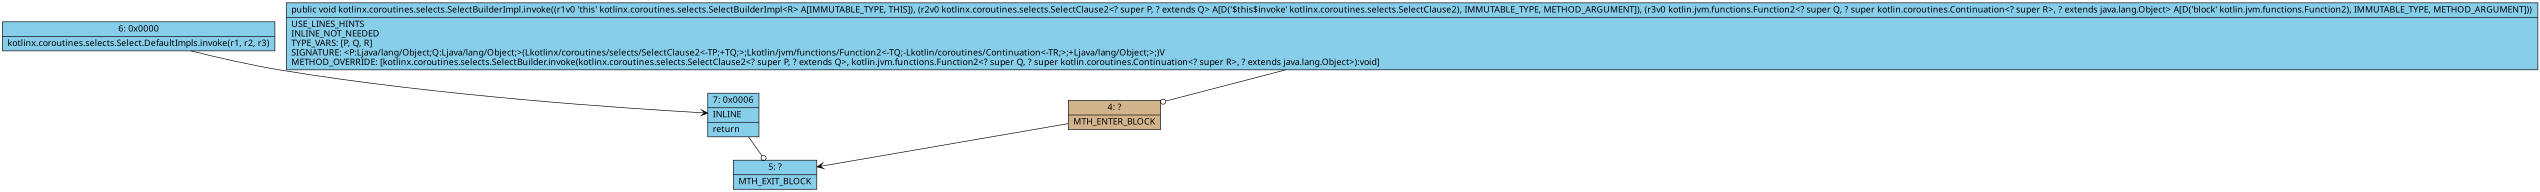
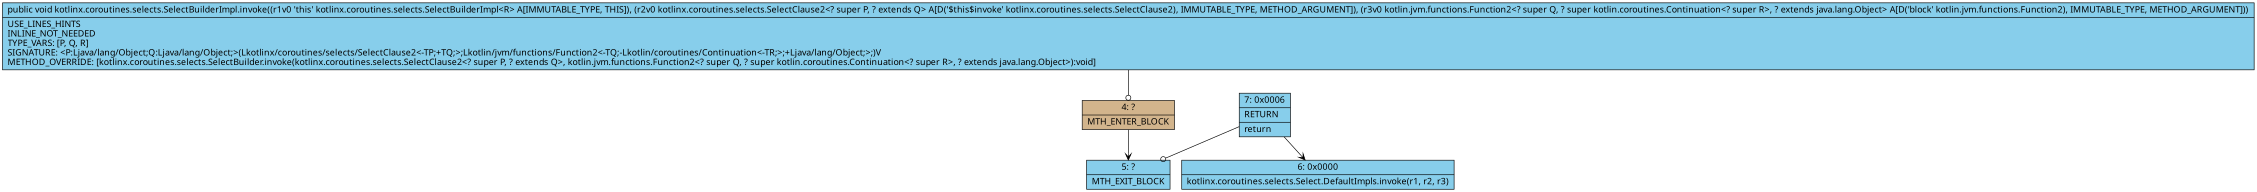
  digraph {
    fontname="Noto Sans"
    node [fillcolor=skyblue fontname="Noto Sans" shape=record style=filled]
    edge [arrowhead=vee fontname="Noto Sans"]
    n1 [fillcolor=tan label="{4\:\ ?|MTH_ENTER_BLOCK\l}"]
    n2 [label="{5\:\ ?|MTH_EXIT_BLOCK\l}"]
    n3 [label="{6\:\ 0x0000|kotlinx.coroutines.selects.Select.DefaultImpls.invoke(r1, r2, r3)\l}"]
-   n4 [label="{7\:\ 0x0006|INLINE\l|return\l}"]
+   n4 [label="{7\:\ 0x0006|RETURN\l|return\l}"]
    n5 [label="{public void kotlinx.coroutines.selects.SelectBuilderImpl.invoke((r1v0 'this' kotlinx.coroutines.selects.SelectBuilderImpl\<R\> A[IMMUTABLE_TYPE, THIS]), (r2v0 kotlinx.coroutines.selects.SelectClause2\<? super P, ? extends Q\> A[D('$this$invoke' kotlinx.coroutines.selects.SelectClause2), IMMUTABLE_TYPE, METHOD_ARGUMENT]), (r3v0 kotlin.jvm.functions.Function2\<? super Q, ? super kotlin.coroutines.Continuation\<? super R\>, ? extends java.lang.Object\> A[D('block' kotlin.jvm.functions.Function2), IMMUTABLE_TYPE, METHOD_ARGUMENT]))  | USE_LINES_HINTS\lINLINE_NOT_NEEDED\lTYPE_VARS: [P, Q, R]\lSIGNATURE: \<P:Ljava\/lang\/Object;Q:Ljava\/lang\/Object;\>(Lkotlinx\/coroutines\/selects\/SelectClause2\<\-TP;+TQ;\>;Lkotlin\/jvm\/functions\/Function2\<\-TQ;\-Lkotlin\/coroutines\/Continuation\<\-TR;\>;+Ljava\/lang\/Object;\>;)V\lMETHOD_OVERRIDE: [kotlinx.coroutines.selects.SelectBuilder.invoke(kotlinx.coroutines.selects.SelectClause2\<? super P, ? extends Q\>, kotlin.jvm.functions.Function2\<? super Q, ? super kotlin.coroutines.Continuation\<? super R\>, ? extends java.lang.Object\>):void]\l}"]
    n1 -> n2
-   n3 -> n4
+   n4 -> n3
    n4 -> n2 [arrowhead=odot]
    n5 -> n1 [arrowhead=odot]
  }
